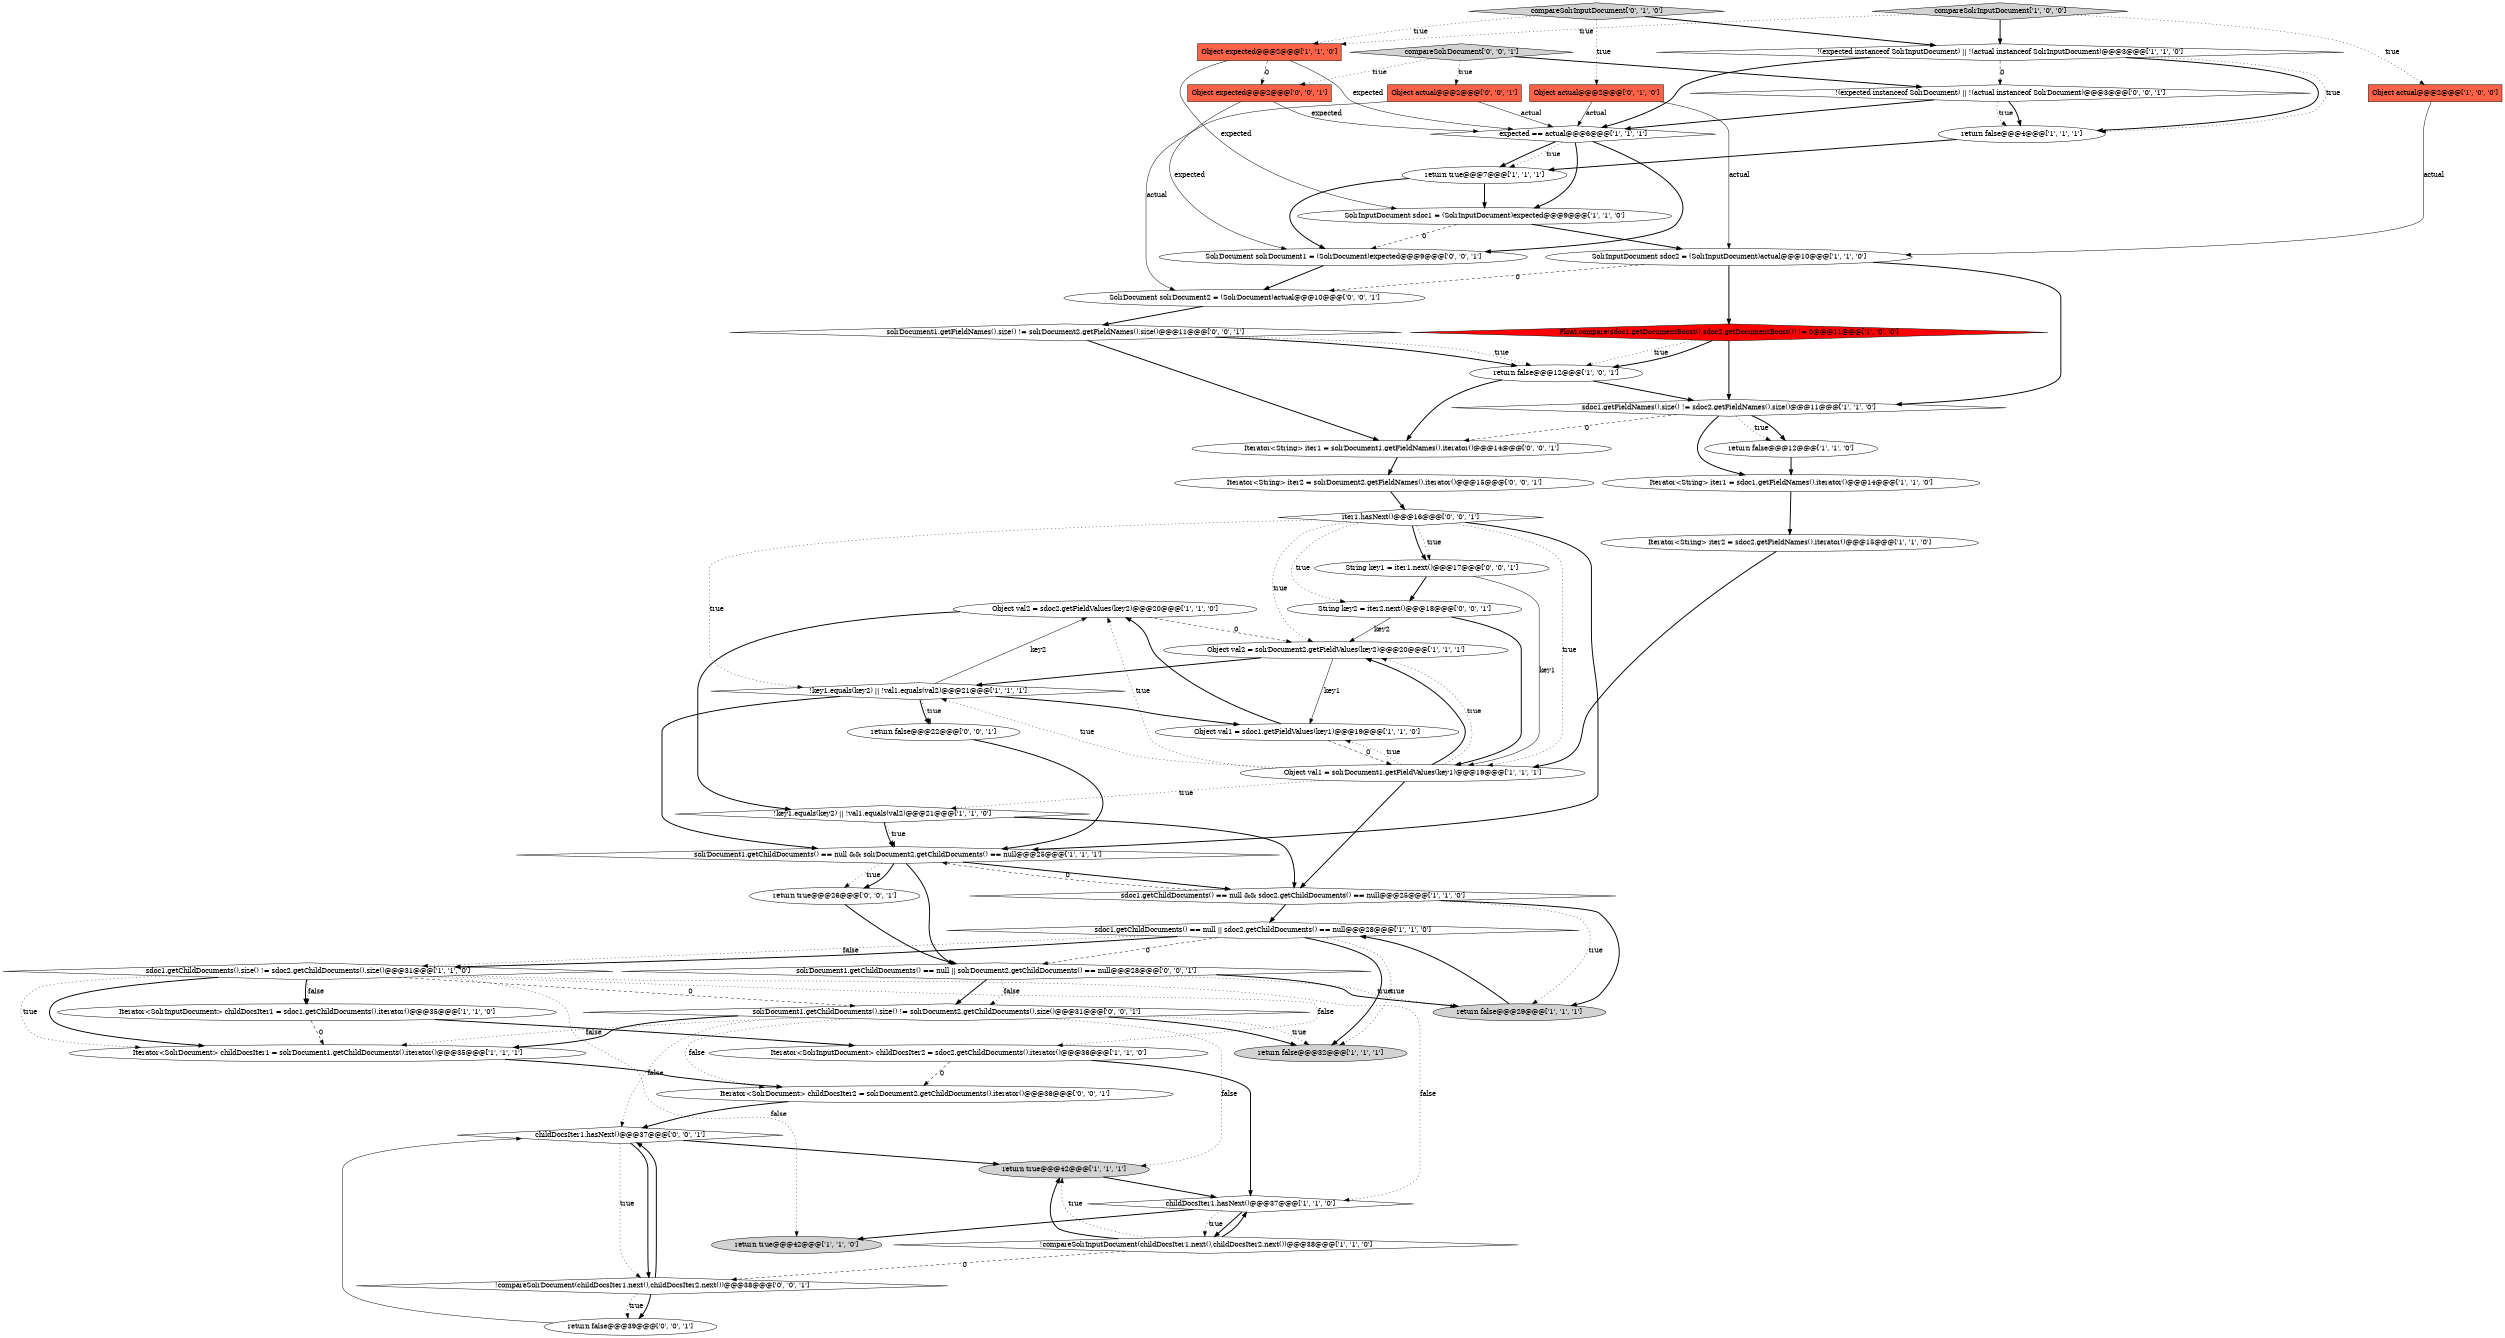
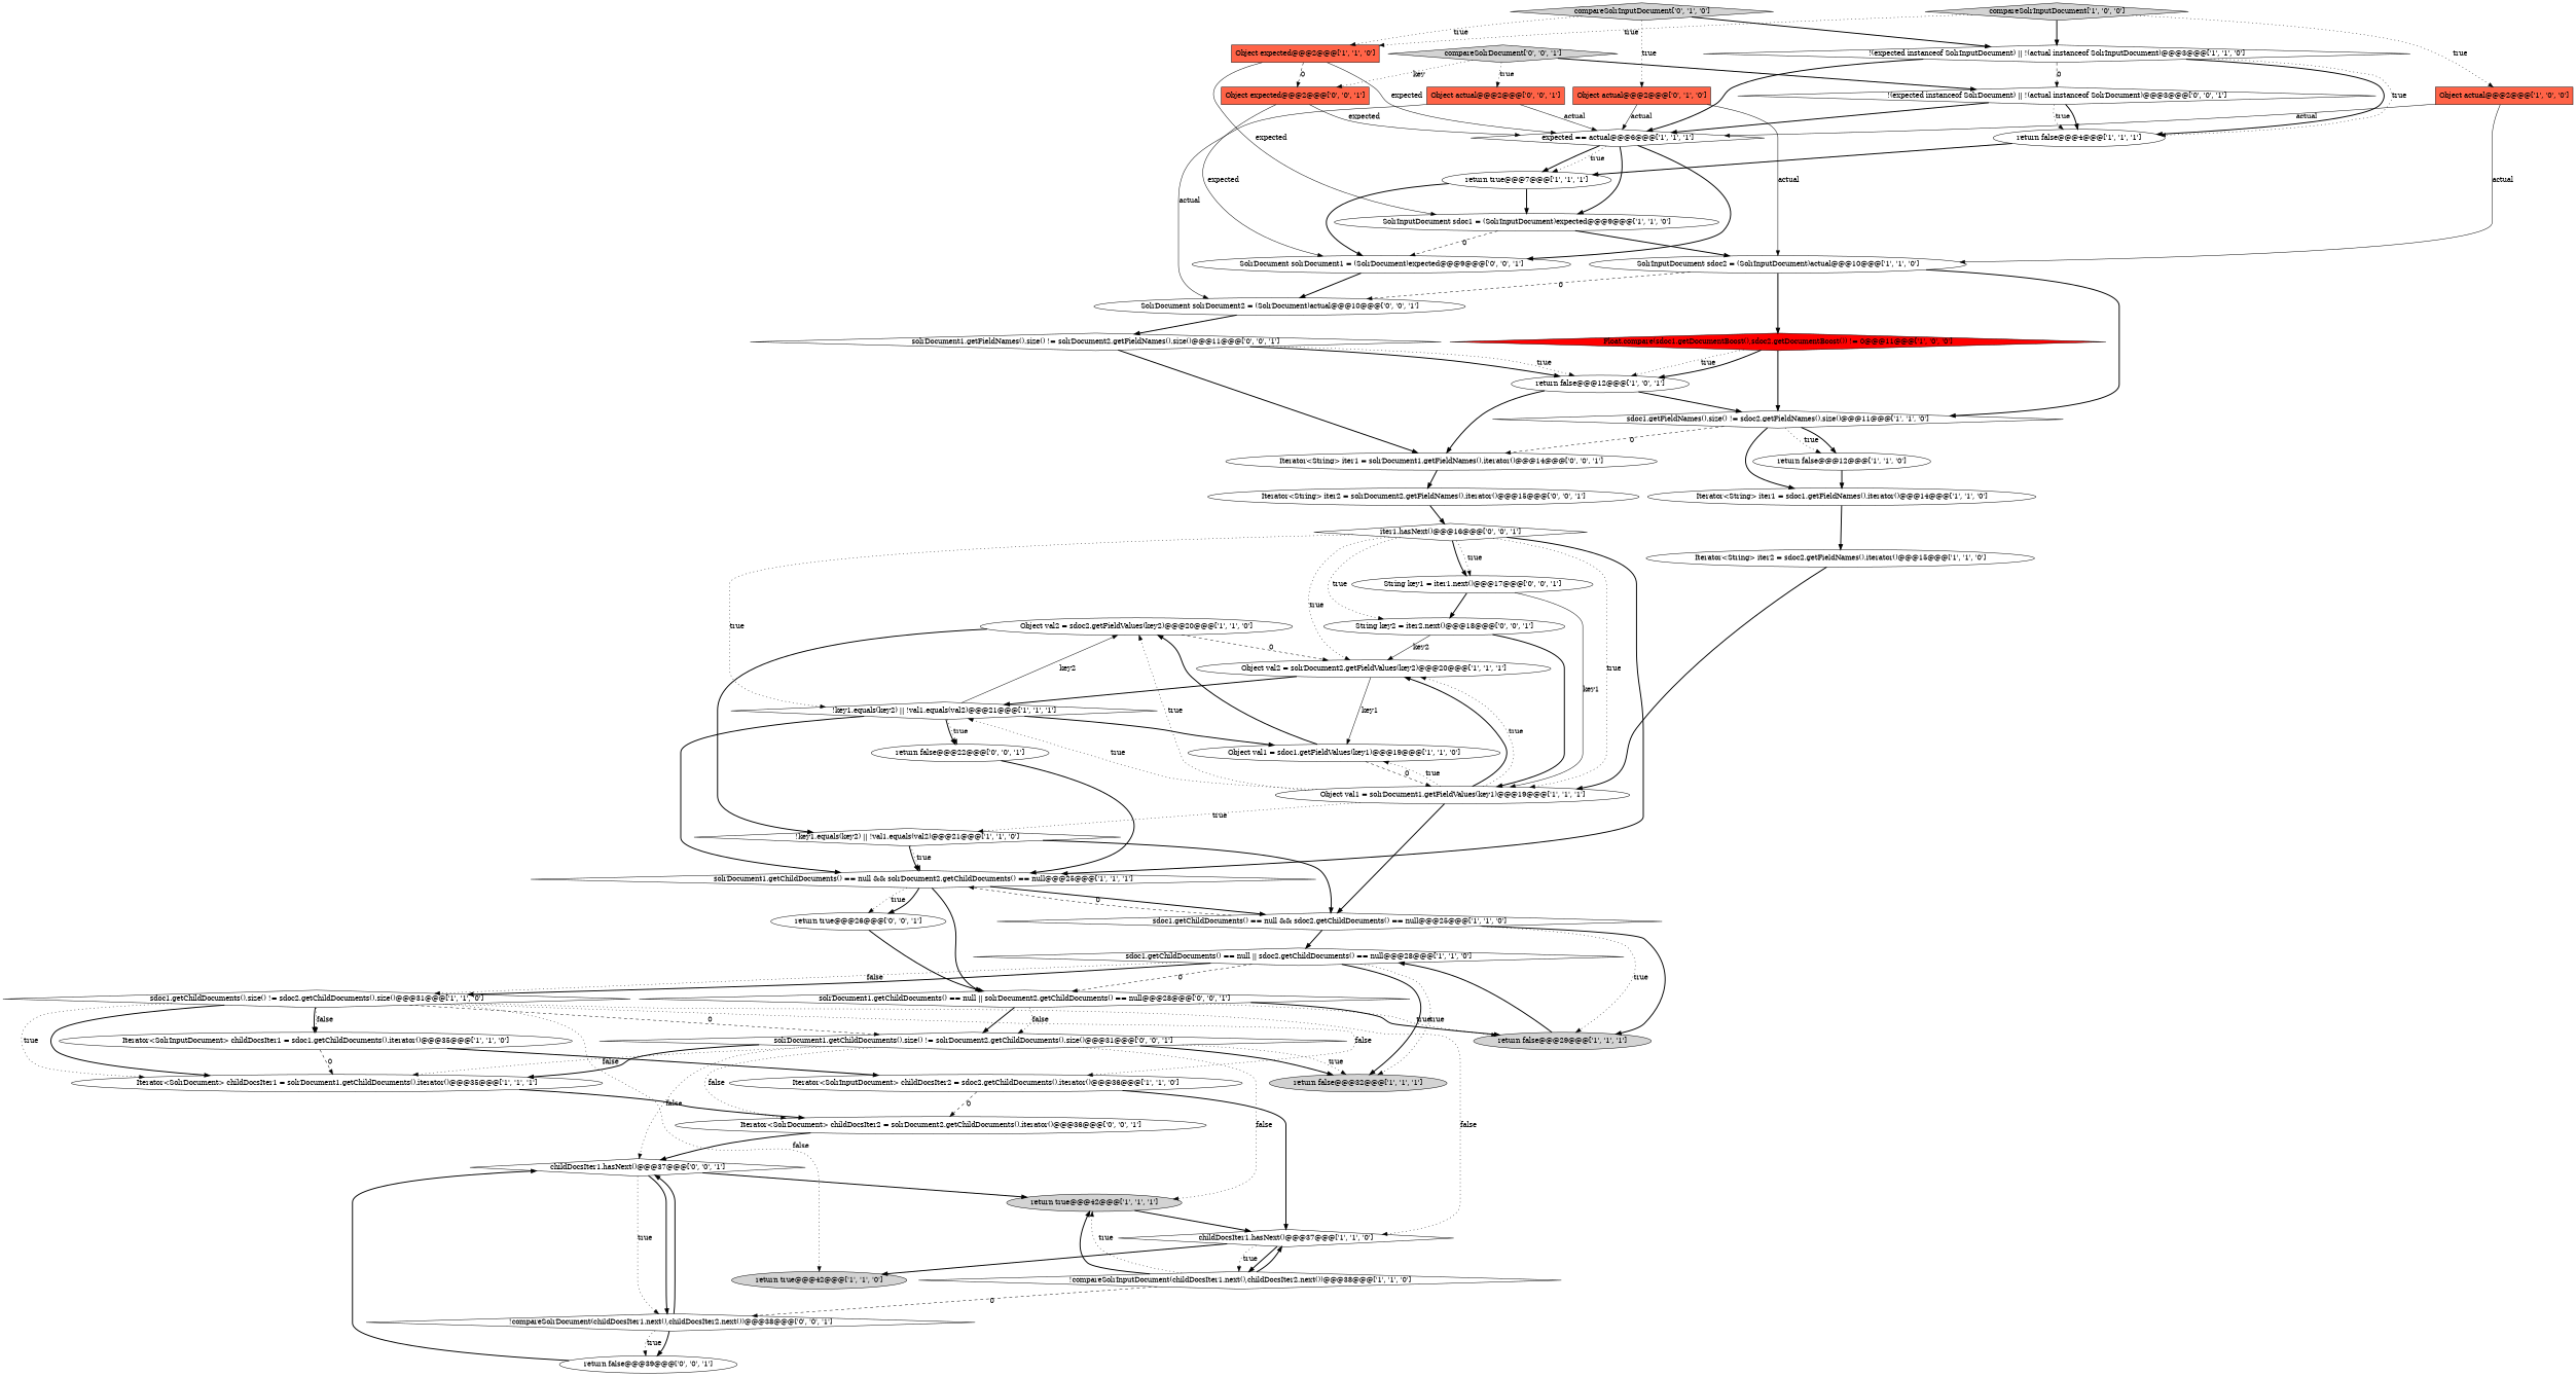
  digraph {
    node [fillcolor=white shape=ellipse style=filled]
    edge [style=bold]
    n1 [label="return false@@@22@@@['0', '0', '1']"]
    n2 [label="solrDocument1.getChildDocuments() == null && solrDocument2.getChildDocuments() == null@@@25@@@['1', '1', '1']" shape=diamond]
    n3 [label="sdoc1.getChildDocuments() == null && sdoc2.getChildDocuments() == null@@@25@@@['1', '1', '0']" shape=diamond]
    n4 [label="solrDocument1.getChildDocuments() == null || solrDocument2.getChildDocuments() == null@@@28@@@['0', '0', '1']" shape=diamond]
    n5 [label="return true@@@26@@@['0', '0', '1']"]
    n6 [label="!key1.equals(key2) || !val1.equals(val2)@@@21@@@['1', '1', '1']" shape=diamond]
    n7 [label="Object val2 = sdoc2.getFieldValues(key2)@@@20@@@['1', '1', '0']"]
    n8 [label="Object val1 = sdoc1.getFieldValues(key1)@@@19@@@['1', '1', '0']"]
    n9 [label="!key1.equals(key2) || !val1.equals(val2)@@@21@@@['1', '1', '0']" shape=diamond]
    n10 [label="Object val2 = solrDocument2.getFieldValues(key2)@@@20@@@['1', '1', '1']"]
    n11 [label="Object val1 = solrDocument1.getFieldValues(key1)@@@19@@@['1', '1', '1']"]
    n12 [label="Iterator<SolrDocument> childDocsIter1 = solrDocument1.getChildDocuments().iterator()@@@35@@@['1', '1', '1']"]
    n13 [label="Iterator<SolrDocument> childDocsIter2 = solrDocument2.getChildDocuments().iterator()@@@36@@@['0', '0', '1']"]
    n14 [label="childDocsIter1.hasNext()@@@37@@@['0', '0', '1']" shape=diamond]
    n15 [fillcolor=tomato label="Object expected@@@2@@@['1', '1', '0']" shape=box]
    n16 [label="SolrInputDocument sdoc1 = (SolrInputDocument)expected@@@9@@@['1', '1', '0']"]
    n17 [fillcolor=tomato label="Object expected@@@2@@@['0', '0', '1']" shape=box]
    n18 [label="expected == actual@@@6@@@['1', '1', '1']" shape=diamond]
    n19 [label="SolrInputDocument sdoc2 = (SolrInputDocument)actual@@@10@@@['1', '1', '0']"]
    n20 [label="SolrDocument solrDocument1 = (SolrDocument)expected@@@9@@@['0', '0', '1']"]
    n21 [label="return true@@@7@@@['1', '1', '1']"]
    n22 [fillcolor=red label="Float.compare(sdoc1.getDocumentBoost(),sdoc2.getDocumentBoost()) != 0@@@11@@@['1', '0', '0']" shape=diamond]
    n23 [label="sdoc1.getFieldNames().size() != sdoc2.getFieldNames().size()@@@11@@@['1', '1', '0']" shape=diamond]
    n24 [label="SolrDocument solrDocument2 = (SolrDocument)actual@@@10@@@['0', '0', '1']"]
    n25 [label="return false@@@12@@@['1', '0', '1']"]
    n26 [label="return false@@@12@@@['1', '1', '0']"]
    n27 [label="Iterator<String> iter1 = sdoc1.getFieldNames().iterator()@@@14@@@['1', '1', '0']"]
    n28 [label="Iterator<String> iter1 = solrDocument1.getFieldNames().iterator()@@@14@@@['0', '0', '1']"]
    n29 [label="solrDocument1.getFieldNames().size() != solrDocument2.getFieldNames().size()@@@11@@@['0', '0', '1']" shape=diamond]
    n30 [fillcolor=lightgray label="return true@@@42@@@['1', '1', '0']"]
    n31 [fillcolor=lightgray label="return false@@@32@@@['1', '1', '1']"]
    n32 [fillcolor=lightgray label="return false@@@29@@@['1', '1', '1']"]
    n33 [label="sdoc1.getChildDocuments() == null || sdoc2.getChildDocuments() == null@@@28@@@['1', '1', '0']" shape=diamond]
    n34 [label="return false@@@39@@@['0', '0', '1']"]
    n35 [label="!compareSolrDocument(childDocsIter1.next(),childDocsIter2.next())@@@38@@@['0', '0', '1']" shape=diamond]
    n36 [fillcolor=lightgray label="return true@@@42@@@['1', '1', '1']"]
    n37 [fillcolor=tomato label="Object actual@@@2@@@['0', '0', '1']" shape=box]
    n38 [label="solrDocument1.getChildDocuments().size() != solrDocument2.getChildDocuments().size()@@@31@@@['0', '0', '1']" shape=diamond]
    n39 [label="!(expected instanceof SolrInputDocument) || !(actual instanceof SolrInputDocument)@@@3@@@['1', '1', '0']" shape=diamond]
    n40 [label="!(expected instanceof SolrDocument) || !(actual instanceof SolrDocument)@@@3@@@['0', '0', '1']" shape=diamond]
    n41 [label="return false@@@4@@@['1', '1', '1']"]
    n42 [label="childDocsIter1.hasNext()@@@37@@@['1', '1', '0']" shape=diamond]
    n43 [label="sdoc1.getChildDocuments().size() != sdoc2.getChildDocuments().size()@@@31@@@['1', '1', '0']" shape=diamond]
    n44 [label="Iterator<SolrInputDocument> childDocsIter2 = sdoc2.getChildDocuments().iterator()@@@36@@@['1', '1', '0']"]
    n45 [label="Iterator<SolrInputDocument> childDocsIter1 = sdoc1.getChildDocuments().iterator()@@@35@@@['1', '1', '0']"]
    n46 [label="!compareSolrInputDocument(childDocsIter1.next(),childDocsIter2.next())@@@38@@@['1', '1', '0']" shape=diamond]
    n47 [fillcolor=tomato label="Object actual@@@2@@@['0', '1', '0']" shape=box]
    n48 [fillcolor=lightgray label="compareSolrInputDocument['0', '1', '0']" shape=diamond]
    n49 [fillcolor=tomato label="Object actual@@@2@@@['1', '0', '0']" shape=box]
    n50 [label="Iterator<String> iter2 = sdoc2.getFieldNames().iterator()@@@15@@@['1', '1', '0']"]
    n51 [fillcolor=lightgray label="compareSolrInputDocument['1', '0', '0']" shape=diamond]
    n52 [label="Iterator<String> iter2 = solrDocument2.getFieldNames().iterator()@@@15@@@['0', '0', '1']"]
    n53 [label="iter1.hasNext()@@@16@@@['0', '0', '1']" shape=diamond]
    n54 [label="String key1 = iter1.next()@@@17@@@['0', '0', '1']"]
    n55 [label="String key2 = iter2.next()@@@18@@@['0', '0', '1']"]
    n56 [fillcolor=lightgray label="compareSolrDocument['0', '0', '1']" shape=diamond]
    n1 -> n2
    n2 -> n3
    n2 -> n4
    n2 -> n5 [label=true style=dotted]
    n2 -> n5
    n3 -> n2 [label=0 style=dashed]
    n3 -> n32
    n3 -> n32 [label=true style=dotted]
    n3 -> n33
    n4 -> n32
    n4 -> n32 [label=true style=dotted]
    n4 -> n38 [label=false style=dotted]
    n4 -> n38
    n5 -> n4
    n6 -> n1
    n6 -> n1 [label=true style=dotted]
    n6 -> n2
    n6 -> n7 [label=key2 style=solid]
    n6 -> n8
    n7 -> n9
    n7 -> n10 [label=0 style=dashed]
    n8 -> n7
    n8 -> n11 [label=0 style=dashed]
    n9 -> n2 [label=true style=dotted]
    n9 -> n2
    n9 -> n3
    n10 -> n6
    n10 -> n8 [label=key1 style=solid]
    n11 -> n3
    n11 -> n6 [label=true style=dotted]
    n11 -> n7 [label=true style=dotted]
    n11 -> n8 [label=true style=dotted]
    n11 -> n9 [label=true style=dotted]
    n11 -> n10
    n11 -> n10 [label=true style=dotted]
    n12 -> n13
    n13 -> n14
    n14 -> n35 [label=true style=dotted]
    n14 -> n35
    n14 -> n36
    n15 -> n16 [label=expected style=solid]
    n15 -> n17 [label=0 style=dashed]
    n15 -> n18 [label=expected style=solid]
    n16 -> n19
    n16 -> n20 [label=0 style=dashed]
    n17 -> n18 [label=expected style=solid]
    n17 -> n20 [label=expected style=solid]
    n18 -> n16
    n18 -> n20
    n18 -> n21
    n18 -> n21 [label=true style=dotted]
    n19 -> n22
    n19 -> n23
    n19 -> n24 [label=0 style=dashed]
    n20 -> n24
    n21 -> n16
    n21 -> n20
    n22 -> n23
    n22 -> n25 [label=true style=dotted]
    n22 -> n25
    n23 -> n26 [label=true style=dotted]
    n23 -> n26
    n23 -> n27
    n23 -> n28 [label=0 style=dashed]
    n24 -> n29
    n25 -> n23
    n25 -> n28
    n26 -> n27
    n27 -> n50
    n28 -> n52
    n29 -> n25 [label=true style=dotted]
    n29 -> n25
    n29 -> n28
    n32 -> n33
    n33 -> n4 [label=0 style=dashed]
    n33 -> n31
    n33 -> n31 [label=true style=dotted]
    n33 -> n43 [label=false style=dotted]
    n33 -> n43
-   n34 -> n14 [style=solid]
+   n34 -> n14
    n35 -> n14
    n35 -> n34
    n35 -> n34 [label=true style=dotted]
    n36 -> n42
    n37 -> n18 [label=actual style=solid]
    n37 -> n24 [label=actual style=solid]
    n38 -> n12 [label=false style=dotted]
    n38 -> n12
    n38 -> n13 [label=false style=dotted]
    n38 -> n14 [label=false style=dotted]
    n38 -> n31 [label=true style=dotted]
    n38 -> n31
    n38 -> n36 [label=false style=dotted]
    n39 -> n18
    n39 -> n40 [label=0 style=dashed]
    n39 -> n41
    n39 -> n41 [label=true style=dotted]
    n40 -> n18
    n40 -> n41
    n40 -> n41 [label=true style=dotted]
    n41 -> n21
    n42 -> n30
    n42 -> n46 [label=true style=dotted]
    n42 -> n46
    n43 -> n12 [label=true style=dotted]
    n43 -> n12
    n43 -> n30 [label=false style=dotted]
    n43 -> n38 [label=0 style=dashed]
    n43 -> n42 [label=false style=dotted]
    n43 -> n44 [label=false style=dotted]
    n43 -> n45
    n43 -> n45 [label=false style=dotted]
    n44 -> n13 [label=0 style=dashed]
    n44 -> n42
    n45 -> n12 [label=0 style=dashed]
    n45 -> n44
    n46 -> n35 [label=0 style=dashed]
    n46 -> n36
    n46 -> n36 [label=true style=dotted]
    n46 -> n42
    n47 -> n18 [label=actual style=solid]
    n47 -> n19 [label=actual style=solid]
    n48 -> n15 [label=true style=dotted]
    n48 -> n39
    n48 -> n47 [label=true style=dotted]
+   n49 -> n18 [label=actual style=solid]
    n49 -> n19 [label=actual style=solid]
    n50 -> n11
    n51 -> n15 [label=true style=dotted]
    n51 -> n39
    n51 -> n49 [label=true style=dotted]
    n52 -> n53
    n53 -> n2
    n53 -> n6 [label=true style=dotted]
    n53 -> n10 [label=true style=dotted]
    n53 -> n11 [label=true style=dotted]
    n53 -> n54
    n53 -> n54 [label=true style=dotted]
    n53 -> n55 [label=true style=dotted]
    n54 -> n11 [label=key1 style=solid]
    n54 -> n55
    n55 -> n10 [label=key2 style=solid]
    n55 -> n11
-   n56 -> n17 [label=true style=dotted]
+   n56 -> n17 [label=key style=dotted]
    n56 -> n37 [label=true style=dotted]
    n56 -> n40
  }
